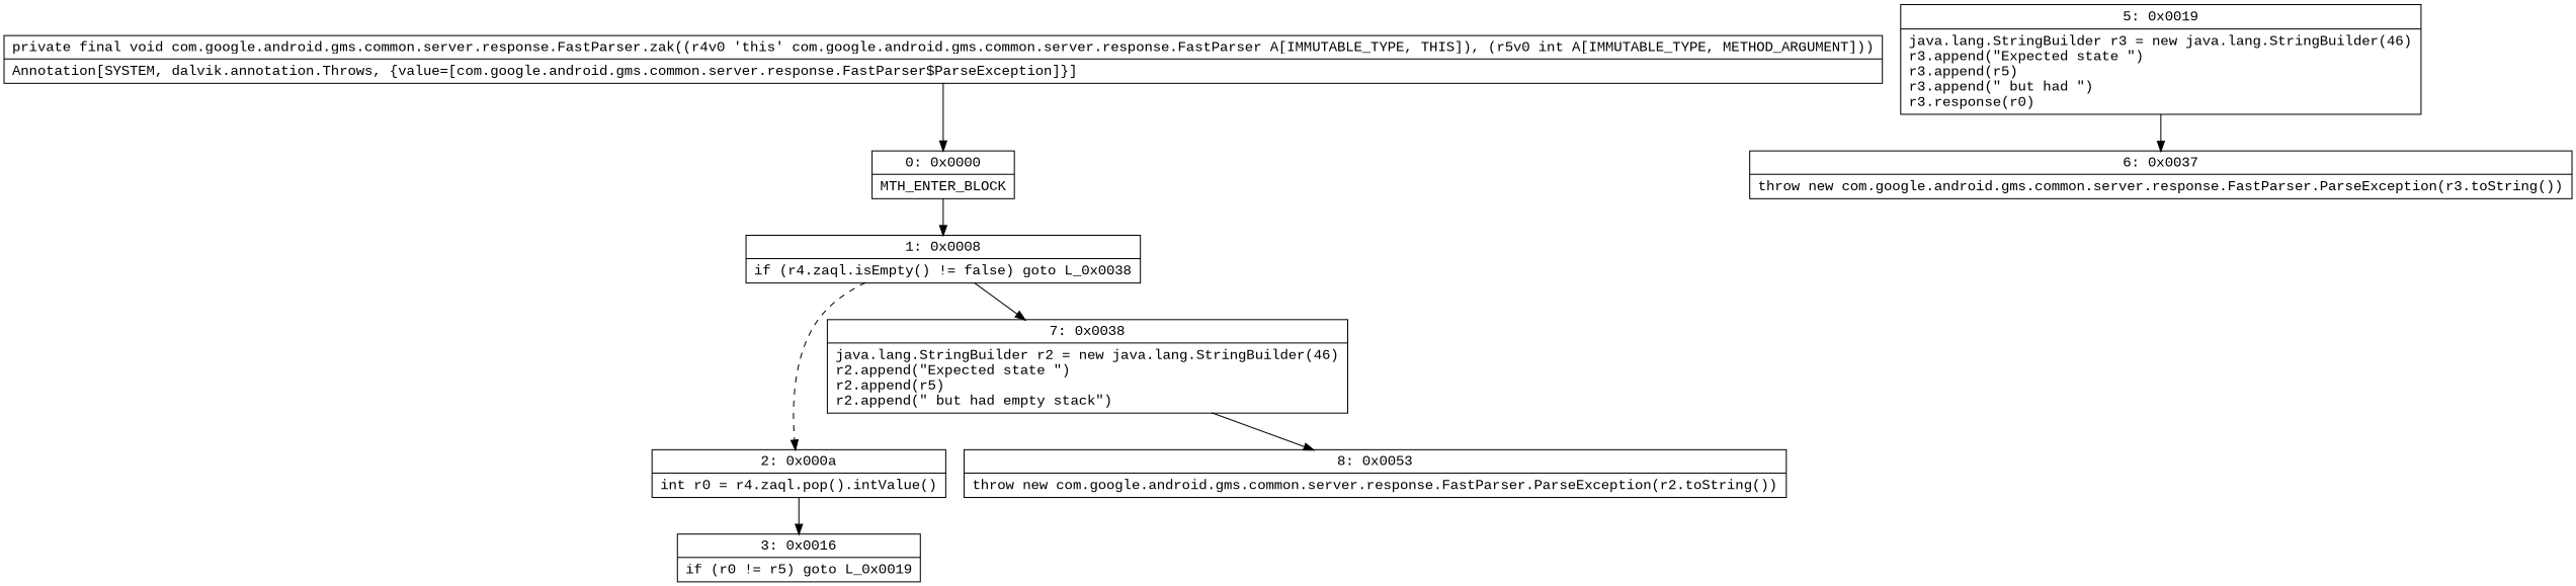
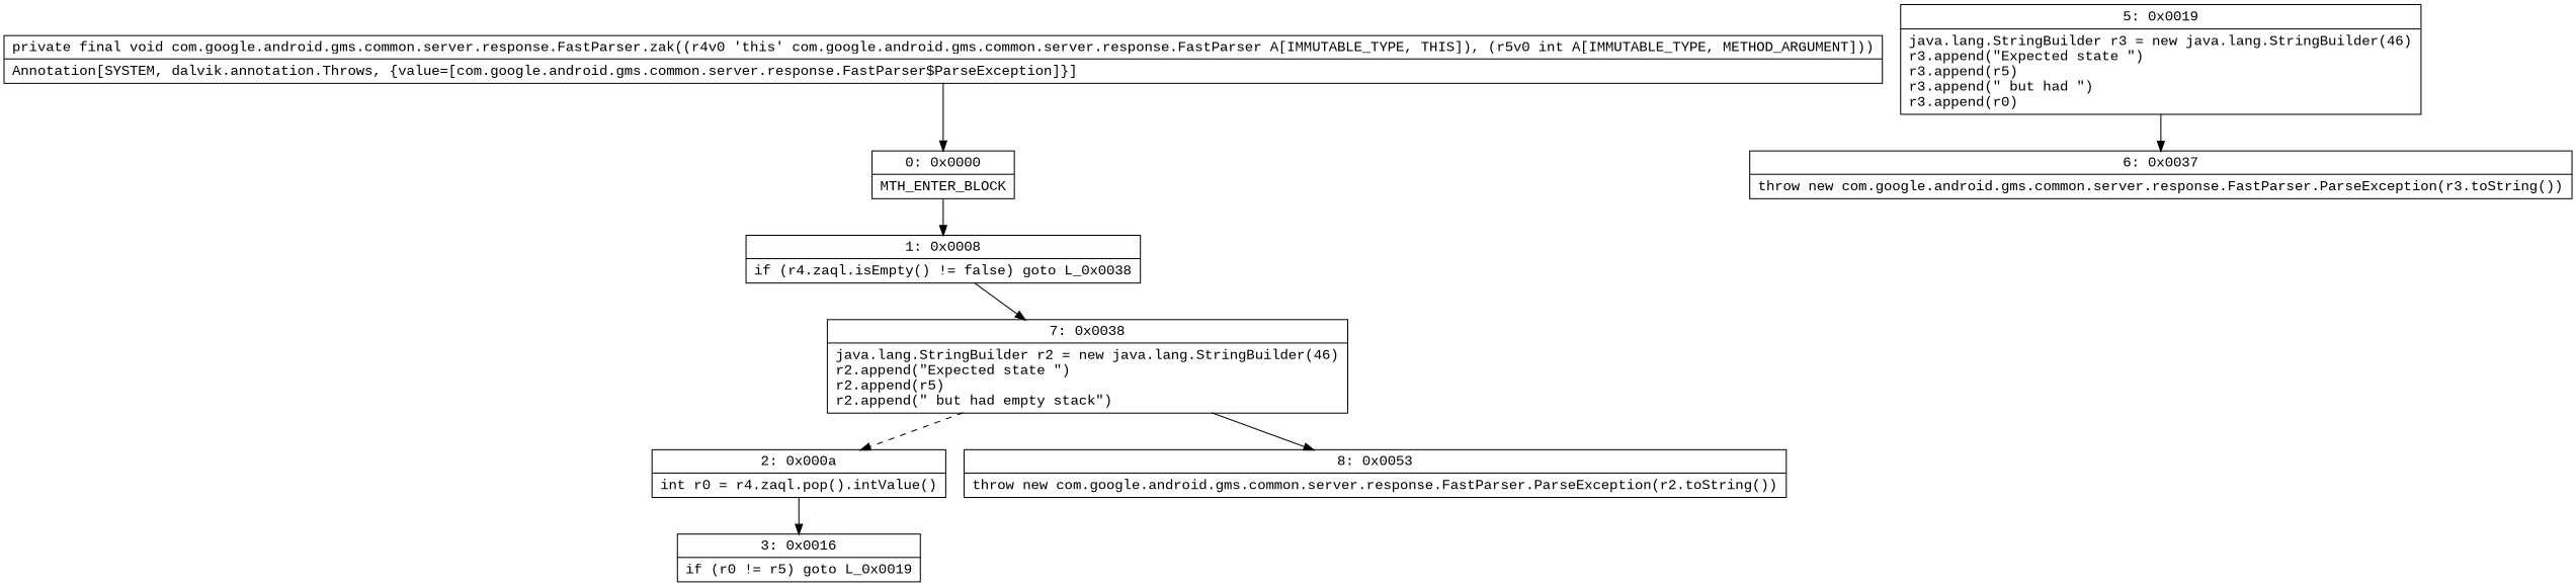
  digraph {
    fontname="Liberation Mono"
    node [fontname="Liberation Mono" shape=record]
    edge [fontname="Liberation Mono"]
    n1 [label="{0\:\ 0x0000|MTH_ENTER_BLOCK\l}"]
    n2 [label="{1\:\ 0x0008|if (r4.zaql.isEmpty() != false) goto L_0x0038\l}"]
    n3 [label="{2\:\ 0x000a|int r0 = r4.zaql.pop().intValue()\l}"]
    n4 [label="{7\:\ 0x0038|java.lang.StringBuilder r2 = new java.lang.StringBuilder(46)\lr2.append(\"Expected state \")\lr2.append(r5)\lr2.append(\" but had empty stack\")\l}"]
    n5 [label="{3\:\ 0x0016|if (r0 != r5) goto L_0x0019\l}"]
    n6 [label="{8\:\ 0x0053|throw new com.google.android.gms.common.server.response.FastParser.ParseException(r2.toString())\l}"]
-   n7 [label="{5\:\ 0x0019|java.lang.StringBuilder r3 = new java.lang.StringBuilder(46)\lr3.append(\"Expected state \")\lr3.append(r5)\lr3.append(\" but had \")\lr3.response(r0)\l}"]
+   n7 [label="{5\:\ 0x0019|java.lang.StringBuilder r3 = new java.lang.StringBuilder(46)\lr3.append(\"Expected state \")\lr3.append(r5)\lr3.append(\" but had \")\lr3.append(r0)\l}"]
    n8 [label="{6\:\ 0x0037|throw new com.google.android.gms.common.server.response.FastParser.ParseException(r3.toString())\l}"]
    n9 [label="{private final void com.google.android.gms.common.server.response.FastParser.zak((r4v0 'this' com.google.android.gms.common.server.response.FastParser A[IMMUTABLE_TYPE, THIS]), (r5v0 int A[IMMUTABLE_TYPE, METHOD_ARGUMENT]))  | Annotation[SYSTEM, dalvik.annotation.Throws, \{value=[com.google.android.gms.common.server.response.FastParser$ParseException]\}]\l}"]
    n1 -> n2
-   n2 -> n3 [style=dashed]
+   n4 -> n3 [style=dashed]
    n2 -> n4
    n3 -> n5
    n4 -> n6
    n7 -> n8
    n9 -> n1
  }
